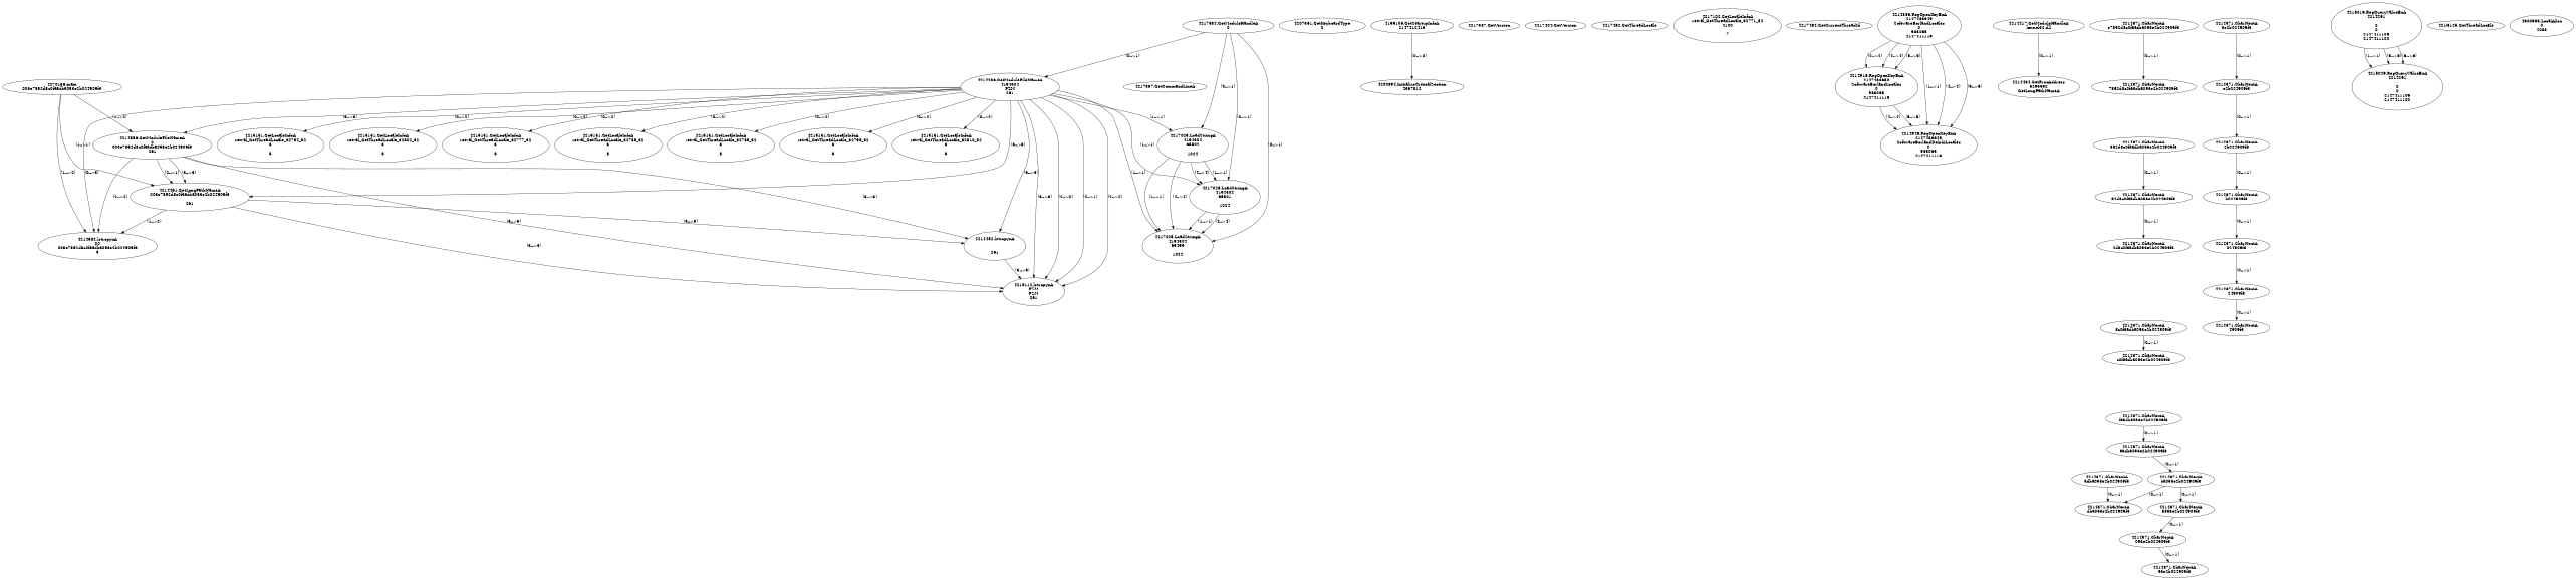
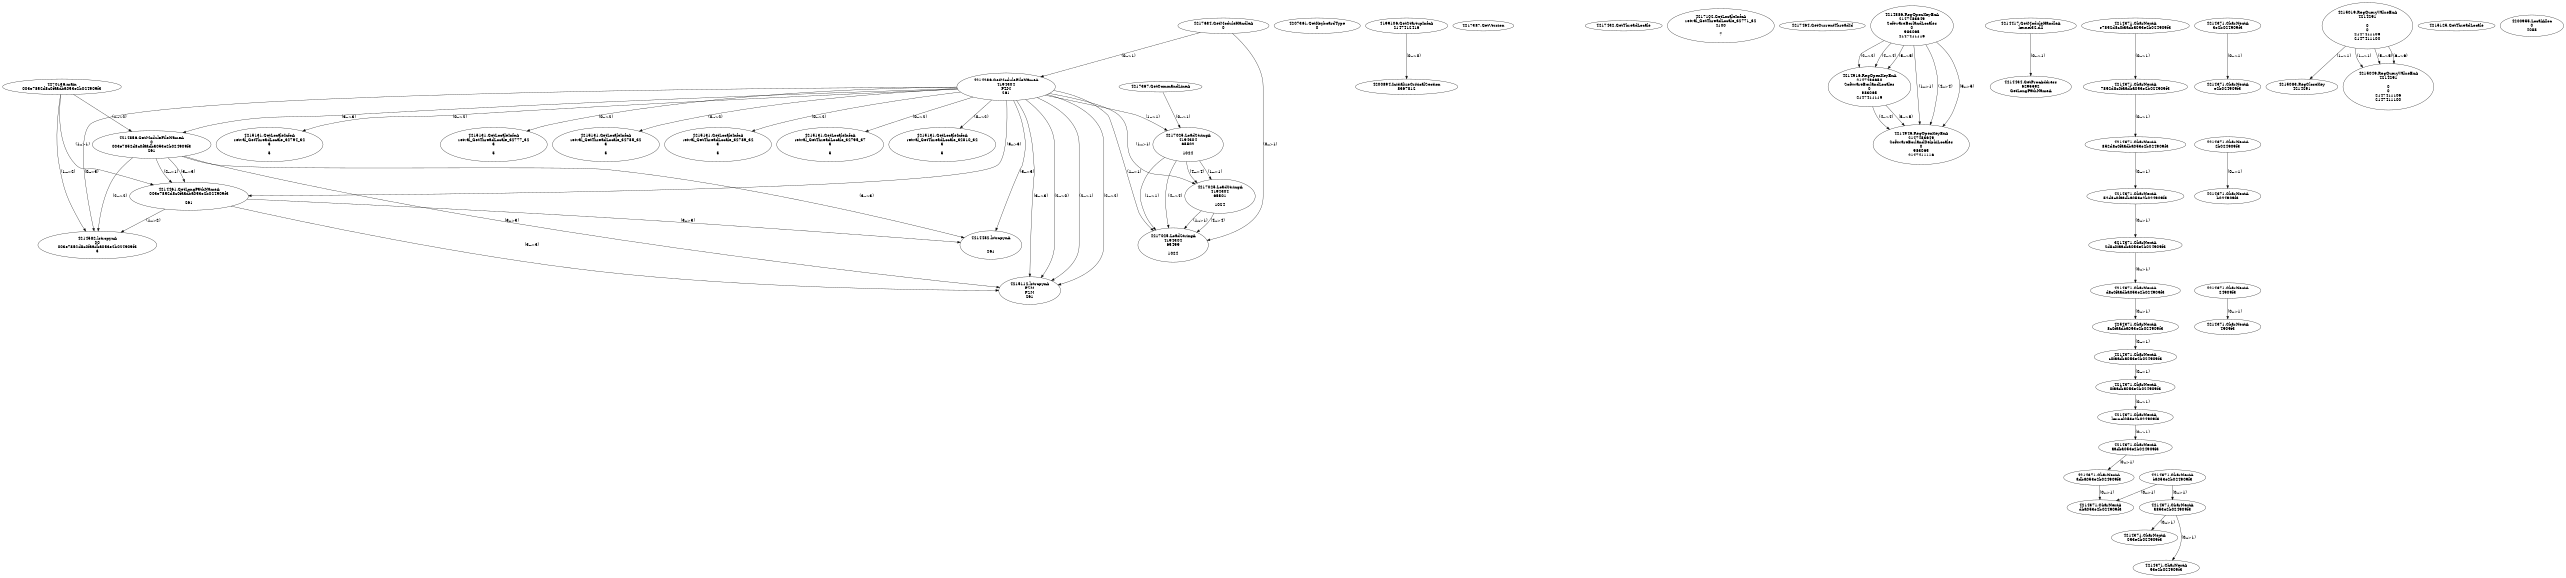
  digraph {
    n1 [label="4270136.main\n003e7852d8c0faadba053e2b024909f3"]
    n2 [label="4214856.GetModuleFileNameA\n0\n003e7852d8c0faadba053e2b024909f3\n261"]
    n3 [label="4214461.GetLongPathNameA\n003e7852d8c0faadba053e2b024909f3\n\n261"]
    n4 [label="4214582.lstrcpynA\n00\n003e7852d8c0faadba053e2b024909f3\n3"]
    n5 [label="4214482.lstrcpynA\n\n\n261"]
    n6 [label="4215112.lstrcpynA\nPZM\nPZM\n261"]
    n7 [label="4217684.GetModuleHandleA\n0"]
    n8 [label="4214286.GetModuleFileNameA\n4194304\nPZM\n261"]
    n9 [label="4217025.LoadStringA\n4194304\n65502\n\n1024"]
    n10 [label="4217025.LoadStringA\n4194304\n65501\n\n1024"]
    n11 [label="4217025.LoadStringA\n4194304\n65499\n\n1024"]
    n12 [label="4215131.GetLocaleInfoA\nretval_GetThreadLocale_32794_32\n3\n\n5"]
-   n13 [label="4215131.GetLocaleInfoA\nretval_GetThreadLocale_32802_32\n3\n\n5"]
    n14 [label="4215131.GetLocaleInfoA\nretval_GetThreadLocale_32777_32\n3\n\n5"]
    n15 [label="4215131.GetLocaleInfoA\nretval_GetThreadLocale_32785_32\n3\n\n5"]
    n16 [label="4215131.GetLocaleInfoA\nretval_GetThreadLocale_32789_32\n3\n\n5"]
-   n17 [label="4215131.GetLocaleInfoA\nretval_GetThreadLocale_32795_32\n3\n\n5"]
+   n17 [label="4215131.GetLocaleInfoA\nretval_GetThreadLocale_32795_37\n3\n\n5"]
    n18 [label="4215131.GetLocaleInfoA\nretval_GetThreadLocale_32810_32\n3\n\n5"]
    n19 [label="4207361.GetKeyboardType\n0"]
    n20 [label="4217367.GetCommandLineA\n"]
    n21 [label="4199106.GetStartupInfoA\n2147412416"]
-   n22 [label="4200894.InitializeCriticalSection\n4367812"]
+   n22 [label="4200894.InitializeCriticalSection\n8367812"]
    n23 [label="4217387.GetVersion\n"]
-   n24 [label="4217404.GetVersion\n"]
    n25 [label="4217432.GetThreadLocale\n"]
    n26 [label="4217102.GetLocaleInfoA\nretval_GetThreadLocale_32771_32\n4100\n\n7"]
    n27 [label="4217464.GetCurrentThreadId\n"]
    n28 [label="4214886.RegOpenKeyExA\n2147483649\nSoftware\Borland\Locales\n0\n983065\n2147411116"]
    n29 [label="4214916.RegOpenKeyExA\n2147483650\nSoftware\Borland\Locales\n0\n983065\n2147411116"]
    n30 [label="4214946.RegOpenKeyExA\n2147483649\nSoftware\Borland\Delphi\Locales\n0\n983065\n2147411116"]
    n31 [label="4214417.GetModuleHandleA\nkernel32.dll"]
    n32 [label="4214434.GetProcAddress\n6295592\nGetLongPathNameA"]
    n33 [label="4214371.CharNextA\ne7852d8c0faadba053e2b024909f3"]
    n34 [label="4214371.CharNextA\n7852d8c0faadba053e2b024909f3"]
    n35 [label="4214371.CharNextA\n852d8c0faadba053e2b024909f3"]
    n36 [label="4214371.CharNextA\n52d8c0faadba053e2b024909f3"]
-   n37 [label="4214371.CharNextA\n2d8c0faadba053e2b024909f3"]
-   n39 [label="4214371.CharNextA\n8c0faadba053e2b024909f3"]
+   n37 [label="3214371.CharNextA\n2d8c0faadba053e2b024909f3"]
+   n38 [label="4214371.CharNextA\nd8c0faadba053e2b024909f3"]
+   n39 [label="4254371.CharNextA\n8c0faadba053e2b024909f3"]
    n40 [label="4214371.CharNextA\nc0faadba053e2b024909f3"]
-   n42 [label="4214371.CharNextA\nfaadba053e2b024909f3"]
+   n41 [label="4214371.CharNextA\n0faadba053e2b024909f3"]
+   n42 [label="4214371.CharNextA\nkernel053e2b024909f3"]
    n43 [label="4214371.CharNextA\naadba053e2b024909f3"]
    n44 [label="4214371.CharNextA\nadba053e2b024909f3"]
    n45 [label="4214371.CharNextA\ndba053e2b024909f3"]
    n46 [label="4214371.CharNextA\nba053e2b024909f3"]
    n47 [label="4214371.CharNextA\na853e2b024909f3"]
    n48 [label="4214371.CharNextA\n053e2b024909f3"]
    n49 [label="4214371.CharNextA\n53e2b024909f3"]
    n50 [label="4214371.CharNextA\n3e2b024909f3"]
    n51 [label="4214371.CharNextA\ne2b024909f3"]
    n52 [label="4214371.CharNextA\n2b024909f3"]
    n53 [label="4214371.CharNextA\nb024909f3"]
-   n54 [label="4214371.CharNextA\n024909f3"]
    n55 [label="4214371.CharNextA\n24909f3"]
    n56 [label="4214371.CharNextA\n4909f3"]
    n57 [label="4215019.RegQueryValueExA\n4214291\n\n0\n0\n2147411106\n2147411100"]
+   n58 [label="4215083.RegCloseKey\n4214291"]
    n59 [label="4215049.RegQueryValueExA\n4214291\n\n0\n0\n2147411106\n2147411100"]
    n60 [label="4215125.GetThreadLocale\n"]
-   n61 [label="4600955.LocalAlloc\n0\n4088"]
+   n61 [label="4200955.LocalAlloc\n0\n4088"]
    n1 -> n2 [label="(1-->2)"]
    n1 -> n3 [label="(1-->1)"]
    n1 -> n4 [label="(1-->2)"]
    n2 -> n3 [label="(2-->1)"]
    n2 -> n3 [label="(3-->3)"]
    n2 -> n4 [label="(2-->2)"]
    n2 -> n5 [label="(3-->3)"]
    n2 -> n6 [label="(3-->3)"]
    n3 -> n4 [label="(1-->2)"]
    n3 -> n5 [label="(3-->3)"]
    n3 -> n6 [label="(3-->3)"]
-   n5 -> n6 [label="(3-->3)"]
    n7 -> n8 [label="(0-->1)"]
-   n7 -> n9 [label="(0-->1)"]
-   n7 -> n10 [label="(0-->1)"]
+   n20 -> n9 [label="(0-->1)"]
    n7 -> n11 [label="(0-->1)"]
    n8 -> n2 [label="(3-->3)"]
    n8 -> n3 [label="(3-->3)"]
    n8 -> n4 [label="(0-->3)"]
    n8 -> n5 [label="(3-->3)"]
    n8 -> n6 [label="(2-->1)"]
    n8 -> n6 [label="(2-->2)"]
    n8 -> n6 [label="(3-->3)"]
    n8 -> n6 [label="(2-->0)"]
    n8 -> n9 [label="(1-->1)"]
    n8 -> n10 [label="(1-->1)"]
    n8 -> n11 [label="(1-->1)"]
    n8 -> n12 [label="(0-->2)"]
-   n8 -> n13 [label="(0-->2)"]
    n8 -> n14 [label="(0-->2)"]
    n8 -> n15 [label="(0-->2)"]
    n8 -> n16 [label="(0-->2)"]
    n8 -> n17 [label="(0-->2)"]
    n8 -> n18 [label="(0-->2)"]
    n9 -> n10 [label="(1-->1)"]
    n9 -> n10 [label="(4-->4)"]
    n9 -> n11 [label="(1-->1)"]
    n9 -> n11 [label="(4-->4)"]
    n10 -> n11 [label="(1-->1)"]
    n10 -> n11 [label="(4-->4)"]
    n21 -> n22 [label="(0-->0)"]
    n28 -> n29 [label="(2-->2)"]
    n28 -> n29 [label="(4-->4)"]
    n28 -> n29 [label="(5-->5)"]
    n28 -> n30 [label="(1-->1)"]
    n28 -> n30 [label="(4-->4)"]
    n28 -> n30 [label="(5-->5)"]
    n29 -> n30 [label="(4-->4)"]
    n29 -> n30 [label="(5-->5)"]
    n31 -> n32 [label="(0-->1)"]
    n33 -> n34 [label="(0-->1)"]
+   n34 -> n35 [label="(0-->1)"]
    n35 -> n36 [label="(0-->1)"]
    n36 -> n37 [label="(0-->1)"]
+   n37 -> n38 [label="(0-->1)"]
+   n38 -> n39 [label="(0-->1)"]
    n39 -> n40 [label="(0-->1)"]
+   n40 -> n41 [label="(0-->1)"]
+   n41 -> n42 [label="(0-->1)"]
    n42 -> n43 [label="(0-->1)"]
-   n43 -> n46 [label="(0-->1)"]
+   n43 -> n44 [label="(0-->1)"]
    n44 -> n45 [label="(0-->1)"]
    n46 -> n45 [label="(0-->1)"]
    n46 -> n47 [label="(0-->1)"]
    n47 -> n48 [label="(0-->1)"]
-   n48 -> n49 [label="(0-->1)"]
+   n47 -> n49 [label="(0-->1)"]
    n50 -> n51 [label="(0-->1)"]
-   n51 -> n52 [label="(0-->1)"]
    n52 -> n53 [label="(0-->1)"]
-   n53 -> n54 [label="(0-->1)"]
-   n54 -> n55 [label="(0-->1)"]
    n55 -> n56 [label="(0-->1)"]
+   n57 -> n58 [label="(1-->1)"]
    n57 -> n59 [label="(1-->1)"]
    n57 -> n59 [label="(5-->5)"]
    n57 -> n59 [label="(6-->6)"]
  }
